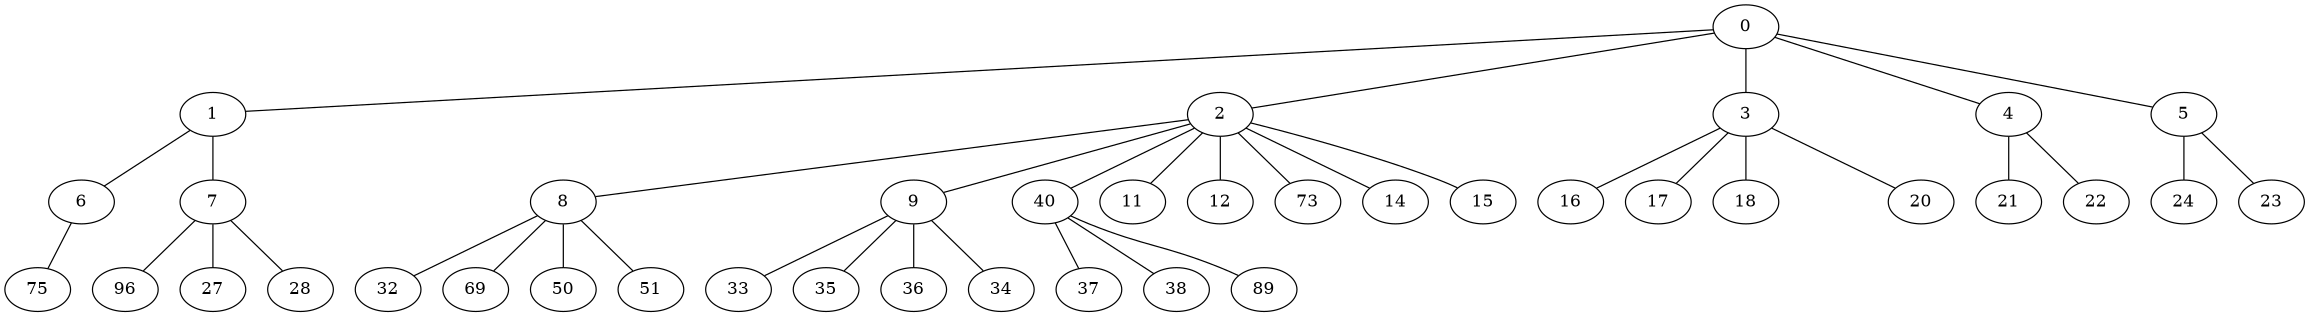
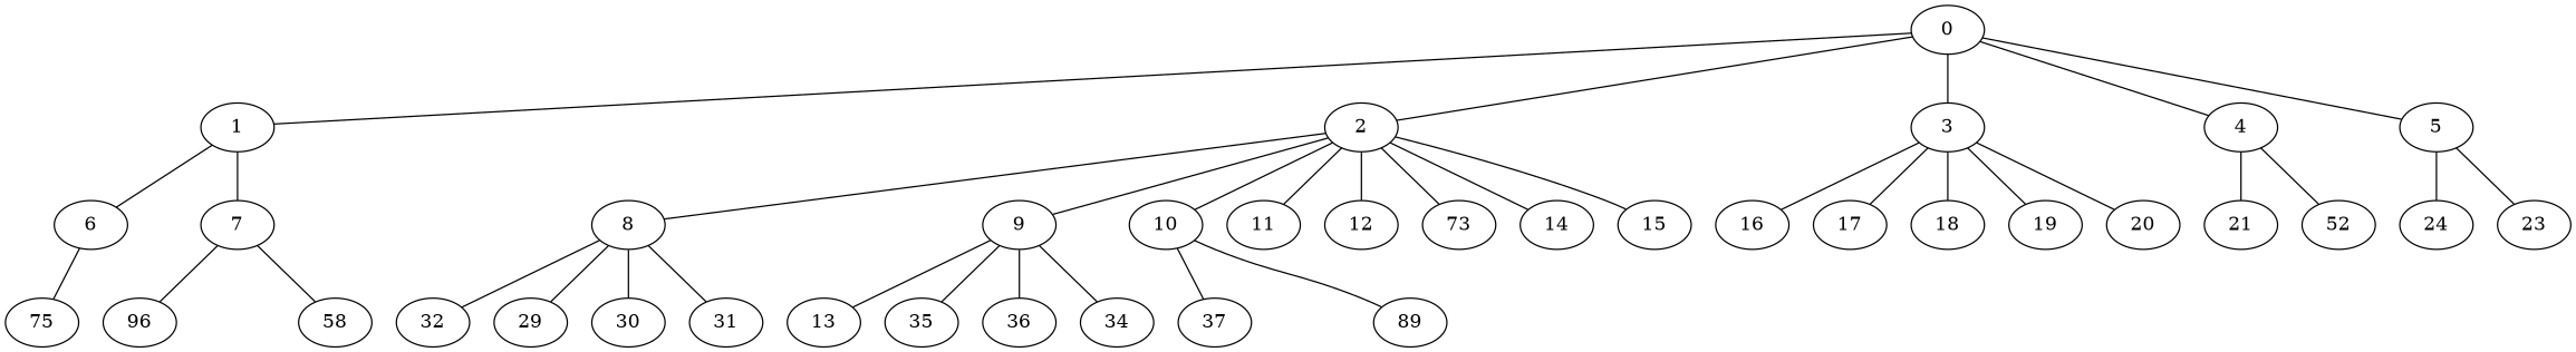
  graph {
    0
    1
    2
    3
    4
    5
    6
    7
    8
    9
-   10 [label=40]
+   10
    11
    12
    n14 [label=73]
    14
    15
    16
    17
    18
+   19
    20
    21
-   22
+   22 [label=52]
    24
    23
    n26 [label=75]
    n27 [label=96]
-   27
-   28
+   28 [label=58]
    32
-   29 [label=69]
-   30 [label=50]
-   31 [label=51]
-   33
+   29
+   30
+   31
+   33 [label=13]
    35
    36
    34
    37
-   38
    n40 [label=89]
    0 -- 1
    0 -- 2
    0 -- 3
    0 -- 4
    0 -- 5
    1 -- 6
    1 -- 7
    2 -- 8
    2 -- 9
    2 -- 10
    2 -- 11
    2 -- 12
    2 -- n14
    2 -- 14
    2 -- 15
    3 -- 16
    3 -- 17
    3 -- 18
+   3 -- 19
    3 -- 20
    4 -- 21
    4 -- 22
    5 -- 24
    5 -- 23
    6 -- n26
    7 -- n27
-   7 -- 27
    7 -- 28
    8 -- 32
    8 -- 29
    8 -- 30
    8 -- 31
    9 -- 33
    9 -- 35
    9 -- 36
    9 -- 34
    10 -- 37
-   10 -- 38
    10 -- n40
  }
